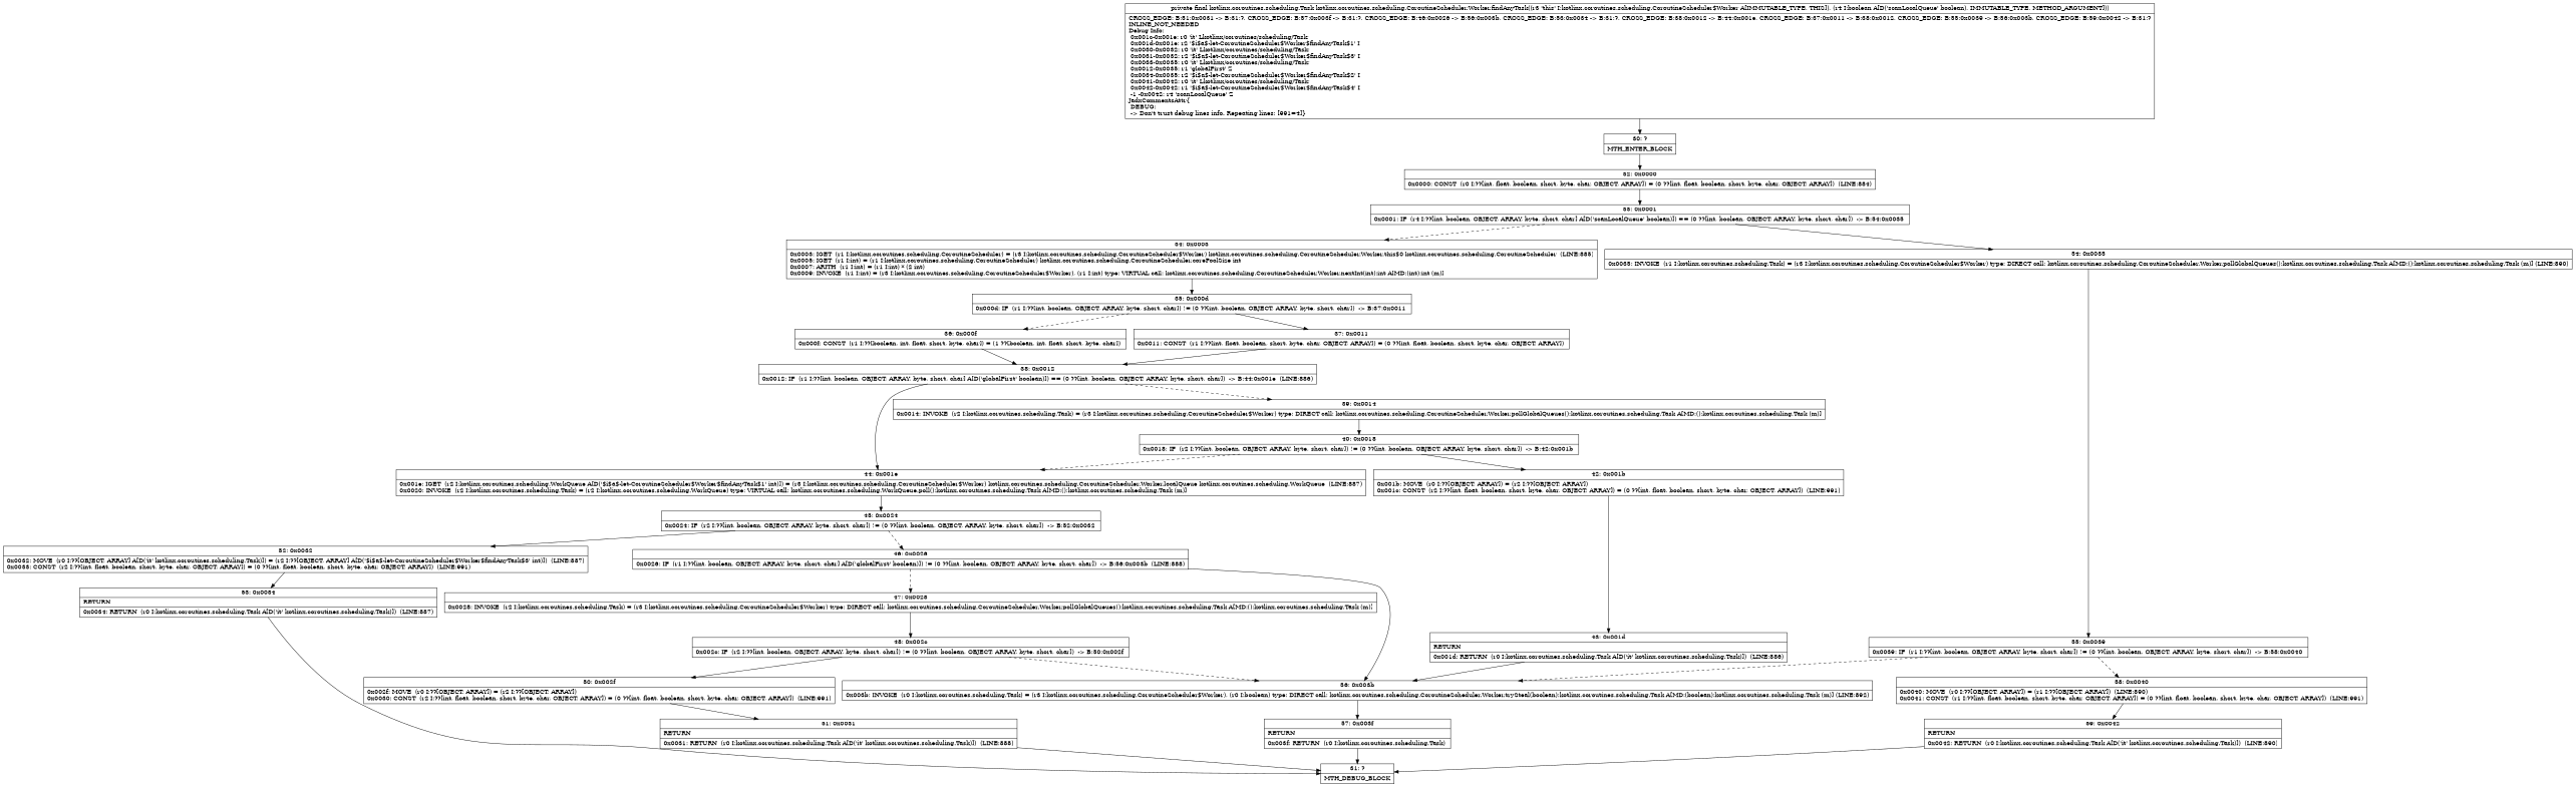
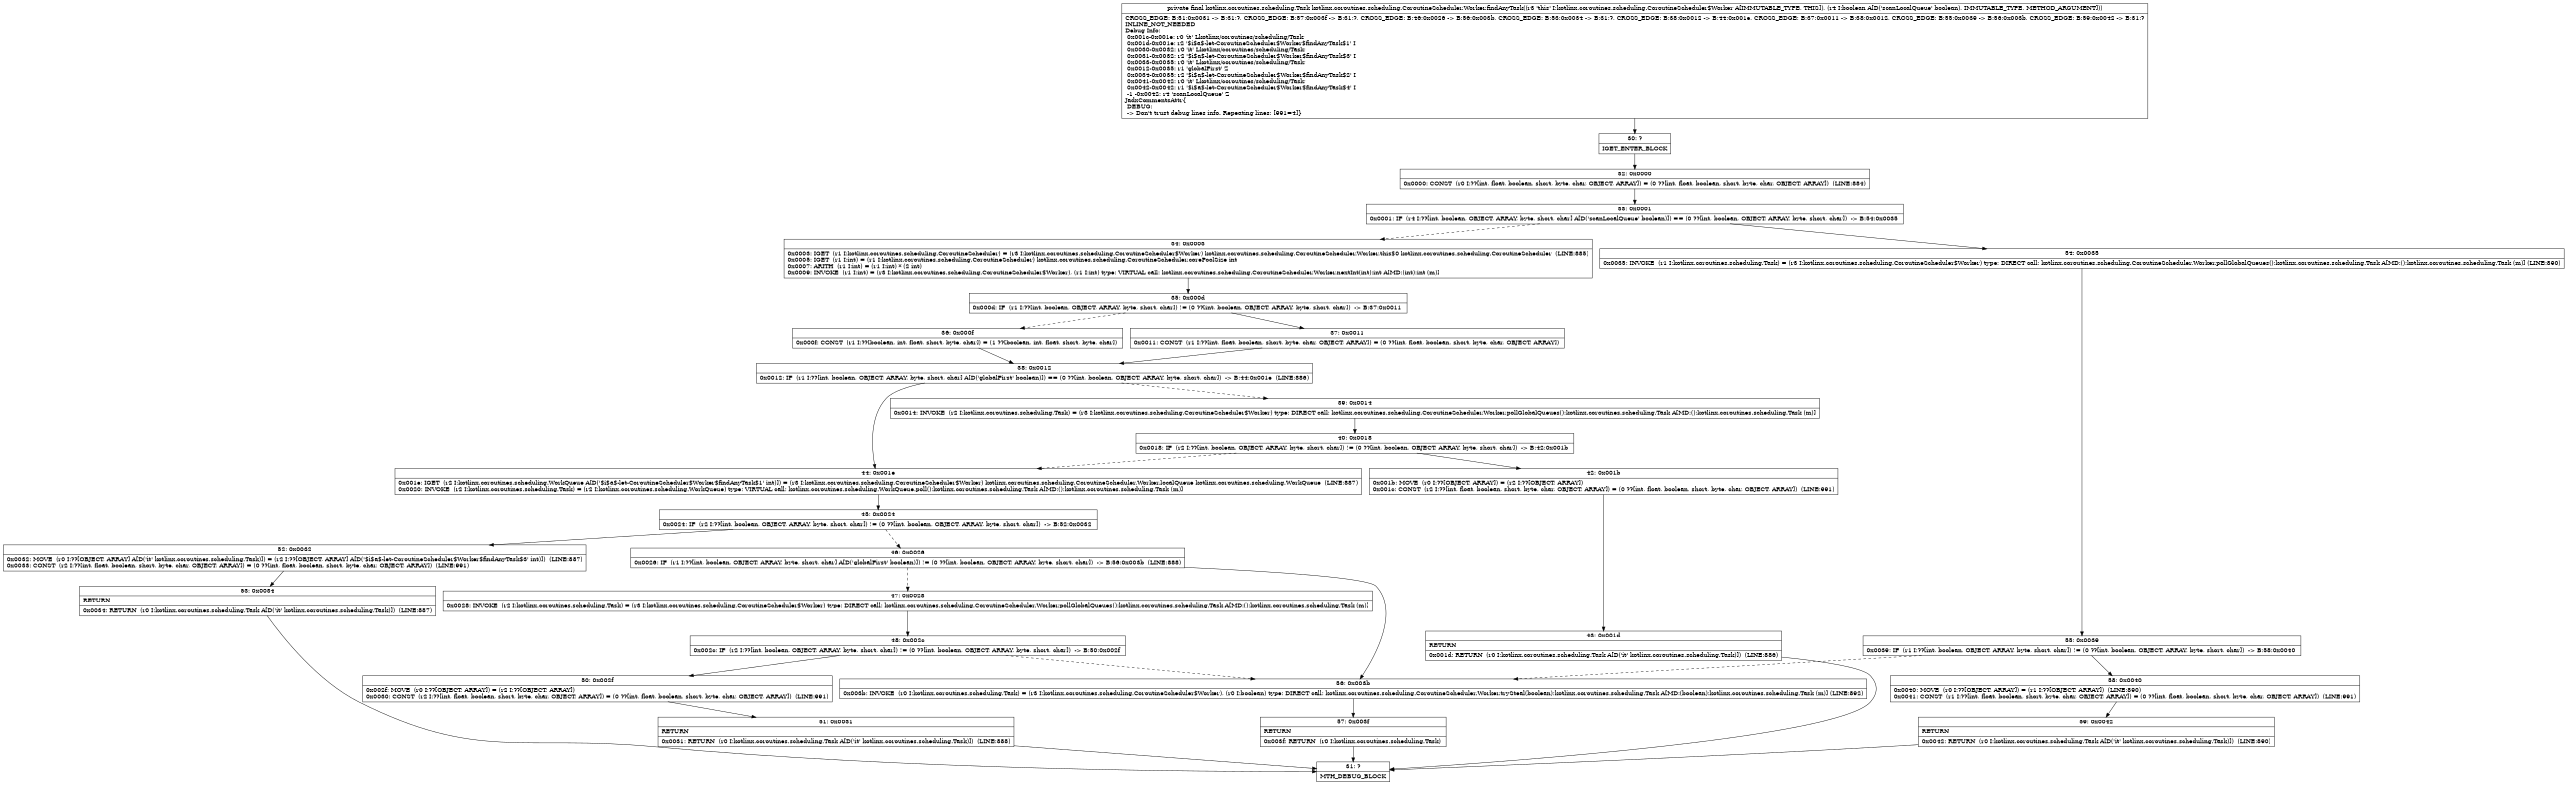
  digraph {
    node [shape=record]
-   n1 [label="{30\:\ ?|MTH_ENTER_BLOCK\l}"]
+   n1 [label="{30\:\ ?|IGET_ENTER_BLOCK\l}"]
    n2 [label="{32\:\ 0x0000|0x0000: CONST  (r0 I:??[int, float, boolean, short, byte, char, OBJECT, ARRAY]) = (0 ??[int, float, boolean, short, byte, char, OBJECT, ARRAY])  (LINE:884)\l}"]
    n3 [label="{33\:\ 0x0001|0x0001: IF  (r4 I:??[int, boolean, OBJECT, ARRAY, byte, short, char] A[D('scanLocalQueue' boolean)]) == (0 ??[int, boolean, OBJECT, ARRAY, byte, short, char])  \-\> B:54:0x0035 \l}"]
    n4 [label="{34\:\ 0x0003|0x0003: IGET  (r1 I:kotlinx.coroutines.scheduling.CoroutineScheduler) = (r3 I:kotlinx.coroutines.scheduling.CoroutineScheduler$Worker) kotlinx.coroutines.scheduling.CoroutineScheduler.Worker.this$0 kotlinx.coroutines.scheduling.CoroutineScheduler  (LINE:885)\l0x0005: IGET  (r1 I:int) = (r1 I:kotlinx.coroutines.scheduling.CoroutineScheduler) kotlinx.coroutines.scheduling.CoroutineScheduler.corePoolSize int \l0x0007: ARITH  (r1 I:int) = (r1 I:int) * (2 int) \l0x0009: INVOKE  (r1 I:int) = (r3 I:kotlinx.coroutines.scheduling.CoroutineScheduler$Worker), (r1 I:int) type: VIRTUAL call: kotlinx.coroutines.scheduling.CoroutineScheduler.Worker.nextInt(int):int A[MD:(int):int (m)]\l}"]
    n5 [label="{54\:\ 0x0035|0x0035: INVOKE  (r1 I:kotlinx.coroutines.scheduling.Task) = (r3 I:kotlinx.coroutines.scheduling.CoroutineScheduler$Worker) type: DIRECT call: kotlinx.coroutines.scheduling.CoroutineScheduler.Worker.pollGlobalQueues():kotlinx.coroutines.scheduling.Task A[MD:():kotlinx.coroutines.scheduling.Task (m)] (LINE:890)\l}"]
    n6 [label="{35\:\ 0x000d|0x000d: IF  (r1 I:??[int, boolean, OBJECT, ARRAY, byte, short, char]) != (0 ??[int, boolean, OBJECT, ARRAY, byte, short, char])  \-\> B:37:0x0011 \l}"]
    n7 [label="{55\:\ 0x0039|0x0039: IF  (r1 I:??[int, boolean, OBJECT, ARRAY, byte, short, char]) != (0 ??[int, boolean, OBJECT, ARRAY, byte, short, char])  \-\> B:58:0x0040 \l}"]
    n8 [label="{36\:\ 0x000f|0x000f: CONST  (r1 I:??[boolean, int, float, short, byte, char]) = (1 ??[boolean, int, float, short, byte, char]) \l}"]
    n9 [label="{37\:\ 0x0011|0x0011: CONST  (r1 I:??[int, float, boolean, short, byte, char, OBJECT, ARRAY]) = (0 ??[int, float, boolean, short, byte, char, OBJECT, ARRAY]) \l}"]
    n10 [label="{38\:\ 0x0012|0x0012: IF  (r1 I:??[int, boolean, OBJECT, ARRAY, byte, short, char] A[D('globalFirst' boolean)]) == (0 ??[int, boolean, OBJECT, ARRAY, byte, short, char])  \-\> B:44:0x001e  (LINE:886)\l}"]
    n11 [label="{39\:\ 0x0014|0x0014: INVOKE  (r2 I:kotlinx.coroutines.scheduling.Task) = (r3 I:kotlinx.coroutines.scheduling.CoroutineScheduler$Worker) type: DIRECT call: kotlinx.coroutines.scheduling.CoroutineScheduler.Worker.pollGlobalQueues():kotlinx.coroutines.scheduling.Task A[MD:():kotlinx.coroutines.scheduling.Task (m)]\l}"]
    n12 [label="{44\:\ 0x001e|0x001e: IGET  (r2 I:kotlinx.coroutines.scheduling.WorkQueue A[D('$i$a$\-let\-CoroutineScheduler$Worker$findAnyTask$1' int)]) = (r3 I:kotlinx.coroutines.scheduling.CoroutineScheduler$Worker) kotlinx.coroutines.scheduling.CoroutineScheduler.Worker.localQueue kotlinx.coroutines.scheduling.WorkQueue  (LINE:887)\l0x0020: INVOKE  (r2 I:kotlinx.coroutines.scheduling.Task) = (r2 I:kotlinx.coroutines.scheduling.WorkQueue) type: VIRTUAL call: kotlinx.coroutines.scheduling.WorkQueue.poll():kotlinx.coroutines.scheduling.Task A[MD:():kotlinx.coroutines.scheduling.Task (m)]\l}"]
    n13 [label="{40\:\ 0x0018|0x0018: IF  (r2 I:??[int, boolean, OBJECT, ARRAY, byte, short, char]) != (0 ??[int, boolean, OBJECT, ARRAY, byte, short, char])  \-\> B:42:0x001b \l}"]
    n14 [label="{45\:\ 0x0024|0x0024: IF  (r2 I:??[int, boolean, OBJECT, ARRAY, byte, short, char]) != (0 ??[int, boolean, OBJECT, ARRAY, byte, short, char])  \-\> B:52:0x0032 \l}"]
    n15 [label="{42\:\ 0x001b|0x001b: MOVE  (r0 I:??[OBJECT, ARRAY]) = (r2 I:??[OBJECT, ARRAY]) \l0x001c: CONST  (r2 I:??[int, float, boolean, short, byte, char, OBJECT, ARRAY]) = (0 ??[int, float, boolean, short, byte, char, OBJECT, ARRAY])  (LINE:991)\l}"]
    n16 [label="{43\:\ 0x001d|RETURN\l|0x001d: RETURN  (r0 I:kotlinx.coroutines.scheduling.Task A[D('it' kotlinx.coroutines.scheduling.Task)])  (LINE:886)\l}"]
    n17 [label="{31\:\ ?|MTH_DEBUG_BLOCK\l}"]
    n18 [label="{46\:\ 0x0026|0x0026: IF  (r1 I:??[int, boolean, OBJECT, ARRAY, byte, short, char] A[D('globalFirst' boolean)]) != (0 ??[int, boolean, OBJECT, ARRAY, byte, short, char])  \-\> B:56:0x003b  (LINE:888)\l}"]
    n19 [label="{52\:\ 0x0032|0x0032: MOVE  (r0 I:??[OBJECT, ARRAY] A[D('it' kotlinx.coroutines.scheduling.Task)]) = (r2 I:??[OBJECT, ARRAY] A[D('$i$a$\-let\-CoroutineScheduler$Worker$findAnyTask$3' int)])  (LINE:887)\l0x0033: CONST  (r2 I:??[int, float, boolean, short, byte, char, OBJECT, ARRAY]) = (0 ??[int, float, boolean, short, byte, char, OBJECT, ARRAY])  (LINE:991)\l}"]
    n20 [label="{47\:\ 0x0028|0x0028: INVOKE  (r2 I:kotlinx.coroutines.scheduling.Task) = (r3 I:kotlinx.coroutines.scheduling.CoroutineScheduler$Worker) type: DIRECT call: kotlinx.coroutines.scheduling.CoroutineScheduler.Worker.pollGlobalQueues():kotlinx.coroutines.scheduling.Task A[MD:():kotlinx.coroutines.scheduling.Task (m)]\l}"]
    n21 [label="{56\:\ 0x003b|0x003b: INVOKE  (r0 I:kotlinx.coroutines.scheduling.Task) = (r3 I:kotlinx.coroutines.scheduling.CoroutineScheduler$Worker), (r0 I:boolean) type: DIRECT call: kotlinx.coroutines.scheduling.CoroutineScheduler.Worker.trySteal(boolean):kotlinx.coroutines.scheduling.Task A[MD:(boolean):kotlinx.coroutines.scheduling.Task (m)] (LINE:892)\l}"]
    n22 [label="{53\:\ 0x0034|RETURN\l|0x0034: RETURN  (r0 I:kotlinx.coroutines.scheduling.Task A[D('it' kotlinx.coroutines.scheduling.Task)])  (LINE:887)\l}"]
    n23 [label="{48\:\ 0x002c|0x002c: IF  (r2 I:??[int, boolean, OBJECT, ARRAY, byte, short, char]) != (0 ??[int, boolean, OBJECT, ARRAY, byte, short, char])  \-\> B:50:0x002f \l}"]
    n24 [label="{57\:\ 0x003f|RETURN\l|0x003f: RETURN  (r0 I:kotlinx.coroutines.scheduling.Task) \l}"]
    n25 [label="{50\:\ 0x002f|0x002f: MOVE  (r0 I:??[OBJECT, ARRAY]) = (r2 I:??[OBJECT, ARRAY]) \l0x0030: CONST  (r2 I:??[int, float, boolean, short, byte, char, OBJECT, ARRAY]) = (0 ??[int, float, boolean, short, byte, char, OBJECT, ARRAY])  (LINE:991)\l}"]
    n26 [label="{51\:\ 0x0031|RETURN\l|0x0031: RETURN  (r0 I:kotlinx.coroutines.scheduling.Task A[D('it' kotlinx.coroutines.scheduling.Task)])  (LINE:888)\l}"]
    n27 [label="{58\:\ 0x0040|0x0040: MOVE  (r0 I:??[OBJECT, ARRAY]) = (r1 I:??[OBJECT, ARRAY])  (LINE:890)\l0x0041: CONST  (r1 I:??[int, float, boolean, short, byte, char, OBJECT, ARRAY]) = (0 ??[int, float, boolean, short, byte, char, OBJECT, ARRAY])  (LINE:991)\l}"]
    n28 [label="{59\:\ 0x0042|RETURN\l|0x0042: RETURN  (r0 I:kotlinx.coroutines.scheduling.Task A[D('it' kotlinx.coroutines.scheduling.Task)])  (LINE:890)\l}"]
    n29 [label="{private final kotlinx.coroutines.scheduling.Task kotlinx.coroutines.scheduling.CoroutineScheduler.Worker.findAnyTask((r3 'this' I:kotlinx.coroutines.scheduling.CoroutineScheduler$Worker A[IMMUTABLE_TYPE, THIS]), (r4 I:boolean A[D('scanLocalQueue' boolean), IMMUTABLE_TYPE, METHOD_ARGUMENT]))  | CROSS_EDGE: B:51:0x0031 \-\> B:31:?, CROSS_EDGE: B:57:0x003f \-\> B:31:?, CROSS_EDGE: B:46:0x0026 \-\> B:56:0x003b, CROSS_EDGE: B:53:0x0034 \-\> B:31:?, CROSS_EDGE: B:38:0x0012 \-\> B:44:0x001e, CROSS_EDGE: B:37:0x0011 \-\> B:38:0x0012, CROSS_EDGE: B:55:0x0039 \-\> B:56:0x003b, CROSS_EDGE: B:59:0x0042 \-\> B:31:?\lINLINE_NOT_NEEDED\lDebug Info:\l  0x001c\-0x001e: r0 'it' Lkotlinx\/coroutines\/scheduling\/Task;\l  0x001d\-0x001e: r2 '$i$a$\-let\-CoroutineScheduler$Worker$findAnyTask$1' I\l  0x0030\-0x0032: r0 'it' Lkotlinx\/coroutines\/scheduling\/Task;\l  0x0031\-0x0032: r2 '$i$a$\-let\-CoroutineScheduler$Worker$findAnyTask$3' I\l  0x0033\-0x0035: r0 'it' Lkotlinx\/coroutines\/scheduling\/Task;\l  0x0012\-0x0035: r1 'globalFirst' Z\l  0x0034\-0x0035: r2 '$i$a$\-let\-CoroutineScheduler$Worker$findAnyTask$2' I\l  0x0041\-0x0042: r0 'it' Lkotlinx\/coroutines\/scheduling\/Task;\l  0x0042\-0x0042: r1 '$i$a$\-let\-CoroutineScheduler$Worker$findAnyTask$4' I\l  \-1 \-0x0042: r4 'scanLocalQueue' Z\lJadxCommentsAttr\{\l DEBUG: \l \-\> Don't trust debug lines info. Repeating lines: [991=4]\}\l}"]
    n1 -> n2
    n2 -> n3
    n3 -> n4 [style=dashed]
    n3 -> n5
    n4 -> n6
    n5 -> n7
    n6 -> n8 [style=dashed]
    n6 -> n9
    n7 -> n21 [style=dashed]
-   n7 -> n27 [style=dashed]
+   n7 -> n27
    n8 -> n10
    n9 -> n10
    n10 -> n11 [style=dashed]
    n10 -> n12
    n11 -> n13
    n12 -> n14
    n13 -> n12 [style=dashed]
    n13 -> n15
    n14 -> n18 [style=dashed]
    n14 -> n19
    n15 -> n16
-   n16 -> n21
+   n16 -> n17
    n18 -> n20 [style=dashed]
    n18 -> n21
    n19 -> n22
    n20 -> n23
    n21 -> n24
    n22 -> n17
    n23 -> n21 [style=dashed]
    n23 -> n25
    n24 -> n17
    n25 -> n26
    n26 -> n17
    n27 -> n28
    n28 -> n17
    n29 -> n1
  }
